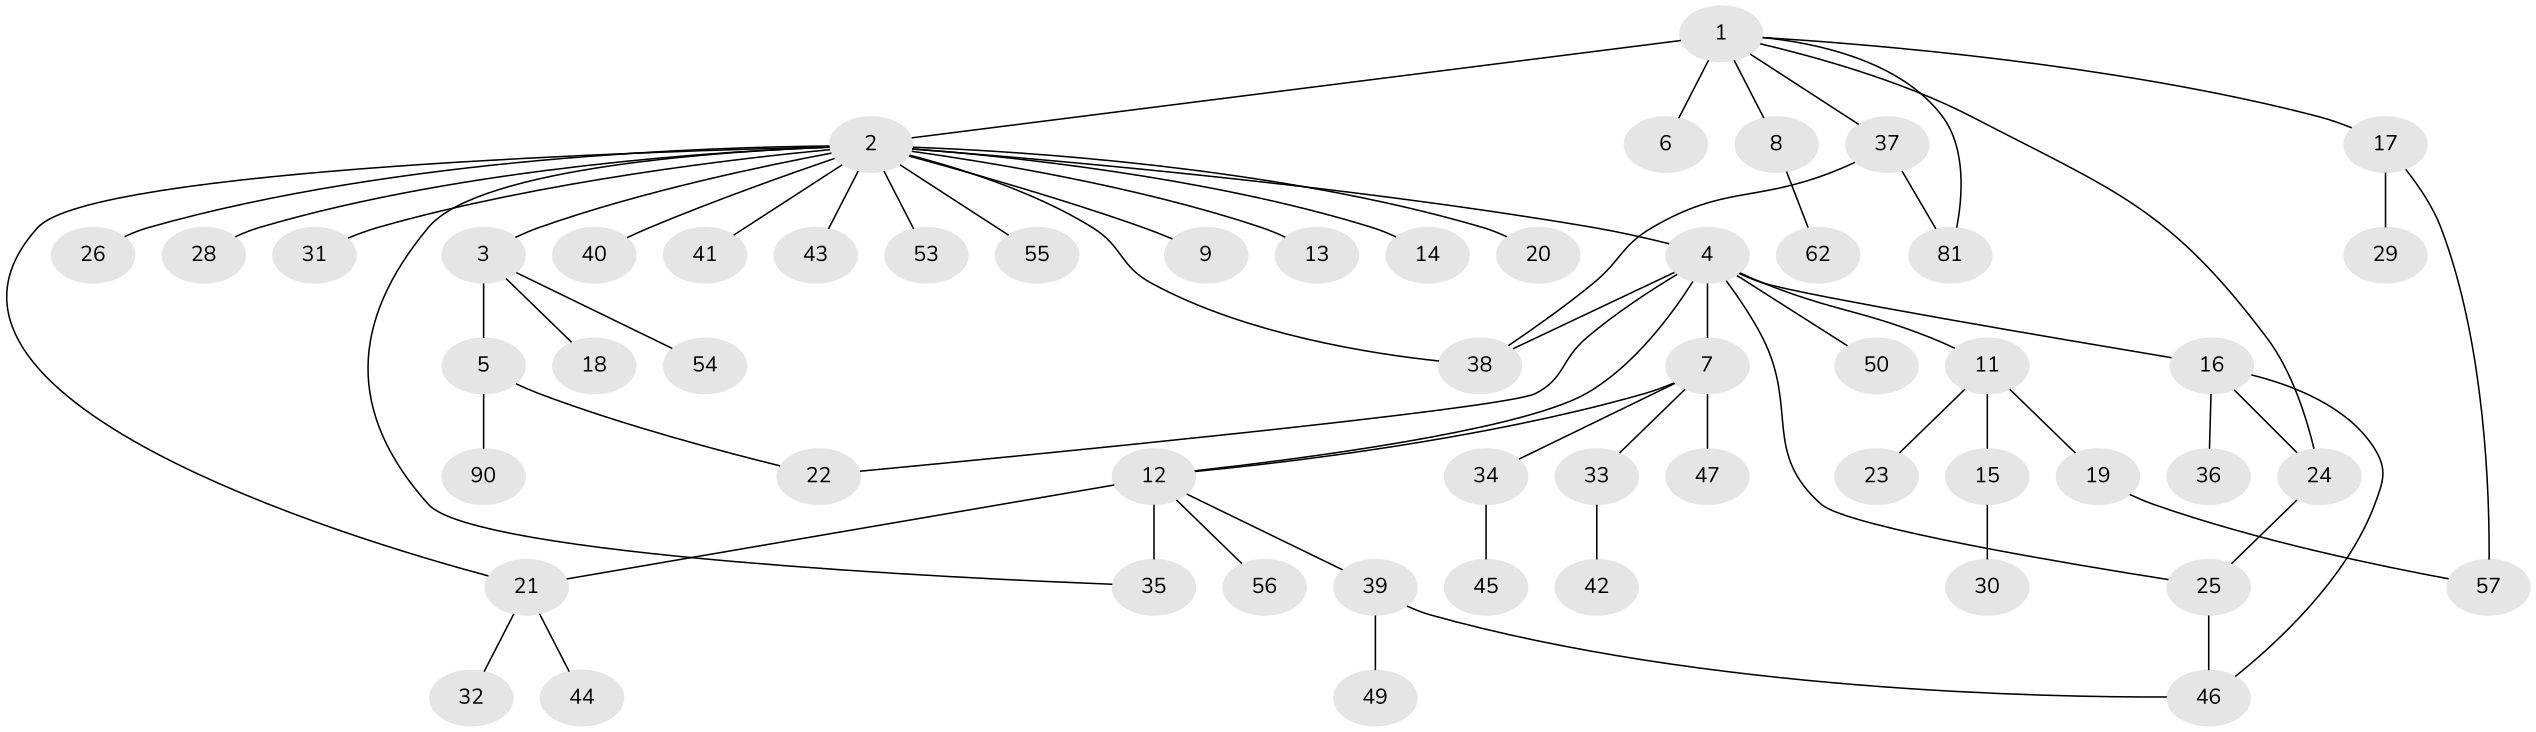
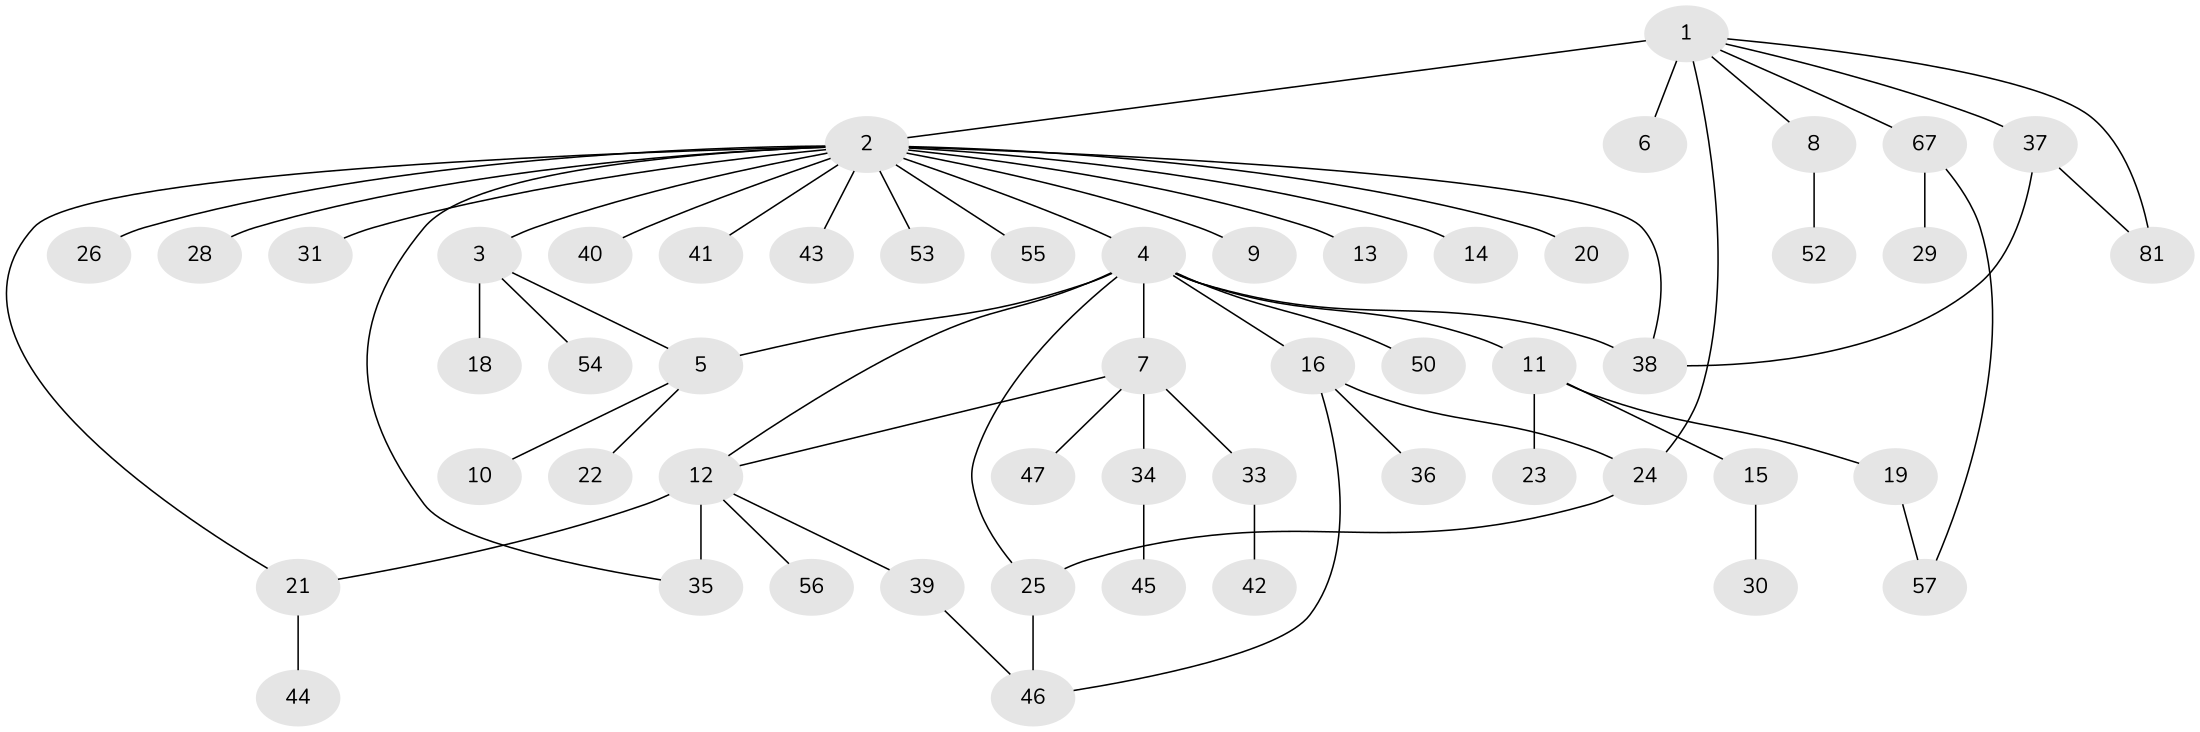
  graph {
    fontname=Nunito
    node [color=gray90 fontname=Nunito style=filled]
    edge [fontname=Nunito weight=1.0]
    1
    2
    6
    8
-   17
+   17 [label=67]
    24
    37
    n8 [label=81]
    3
    4
    9
    13
    14
    20
    21
    26
    28
    31
    35
    38
    40
    41
    43
    53
    55
-   52 [label=62]
+   52
    29
    57
    25
    5
    18
    54
    7
    11
    12
    16
    50
-   32
    44
-   10 [label=90]
+   10
    22
    33
    34
    47
    15
    19
    23
    39
    56
    36
    46
    42
    45
    30
-   49
    1 -- 2
    1 -- 6 [weight=4.0]
    1 -- 8
    1 -- 17
    1 -- 24
    1 -- 37
    1 -- n8
    2 -- 3
    2 -- 4
    2 -- 9
    2 -- 13
    2 -- 14
    2 -- 20
    2 -- 21
    2 -- 26
    2 -- 28
    2 -- 31
    2 -- 35
    2 -- 38
    2 -- 40
    2 -- 41
    2 -- 43
    2 -- 53
    2 -- 55
    8 -- 52
    17 -- 29
    17 -- 57
    24 -- 25
    37 -- n8
    37 -- 38 [weight=2.0]
    3 -- 5
    3 -- 18
    3 -- 54
    4 -- 38
    4 -- 25
-   4 -- 22
+   4 -- 5
    4 -- 7 [weight=11.0]
    4 -- 11
    4 -- 12
    4 -- 16
    4 -- 50
-   21 -- 32
    21 -- 44
    25 -- 46
    5 -- 10
    5 -- 22
    7 -- 12
    7 -- 33
    7 -- 34
    7 -- 47
    11 -- 15
    11 -- 19
    11 -- 23
    12 -- 21
    12 -- 35 [weight=6.0]
    12 -- 39
    12 -- 56
    16 -- 24
    16 -- 36
    16 -- 46
    33 -- 42
    34 -- 45
    15 -- 30
    19 -- 57
    39 -- 46
-   39 -- 49
  }
